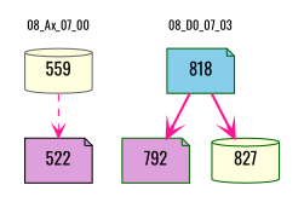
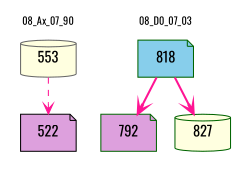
  digraph {
    fontname=Oswald
    node [color=darkgreen fillcolor=lightyellow fontname=Oswald shape=note style=filled]
    edge [arrowhead=vee color=deeppink fontname=Oswald style=bold]
-   n1 [color=gray40 label=559 shape=cylinder]
+   n1 [color=gray40 label=553 shape=cylinder]
    n2 [color=black fillcolor=plum label=522]
    n3 [fillcolor=skyblue label=818]
    n4 [fillcolor=plum label=792]
    n5 [label=827 shape=cylinder]
    subgraph cluster_1 {
      color=white
      fontsize=10
-     label="08_Ax_07_00"
+     label="08_Ax_07_90"
      n1
      n2
    }
    subgraph cluster_2 {
      color=white
      fontsize=10
      label="08_D0_07_03"
      n3
      n4
      n5
    }
    n1 -> n2 [style=dashed]
    n3 -> n4
    n3 -> n5
  }
